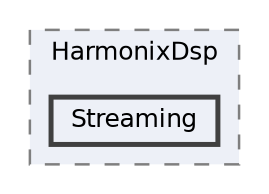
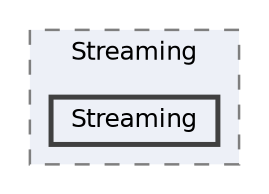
  digraph {
    compound=true
    n1 [color=grey25 fillcolor="#edf0f7" fontname=Helvetica fontsize=10 height=0.2 label=Streaming shape=box style="filled,bold" width=0.4]
    subgraph cluster_1 {
      bgcolor="#edf0f7"
      fontname=Helvetica
      fontsize=10
-     label=HarmonixDsp
+     label=Streaming
      pencolor=grey50
      style="filled,dashed"
      n1
    }
  }
